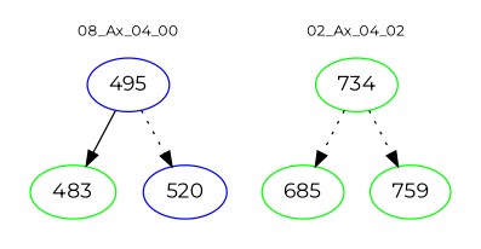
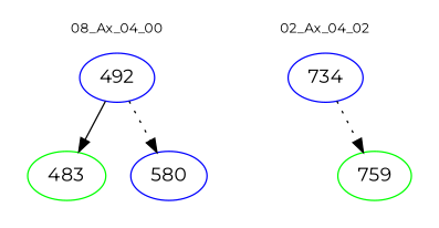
  digraph {
    fontname=Montserrat
    node [color=blue fontname=Montserrat]
    edge [color=black fontname=Montserrat style=dotted]
-   n1 [label=495]
+   n1 [label=492]
    n2 [color=green label=483]
-   n3 [label=520]
-   n4 [color=green label=734]
-   n5 [color=green label=685]
+   n3 [label=580]
+   n4 [label=734]
    n6 [color=green label=759]
    subgraph cluster_1 {
      color=white
      fontsize=10
      label="08_Ax_04_00"
      n1
      n2
      n3
    }
    subgraph cluster_2 {
      color=white
      fontsize=10
      label="02_Ax_04_02"
      n4
-     n5
      n6
    }
    n1 -> n2 [style=solid]
    n1 -> n3
-   n4 -> n5
    n4 -> n6
  }
